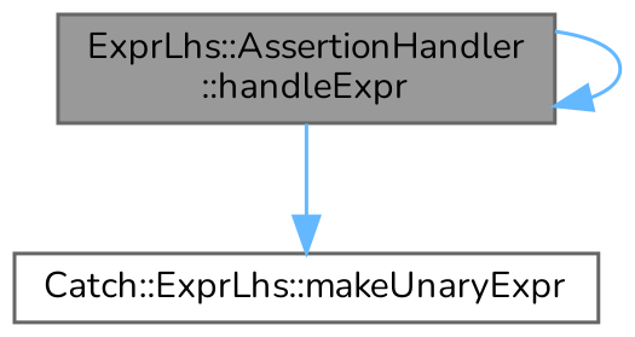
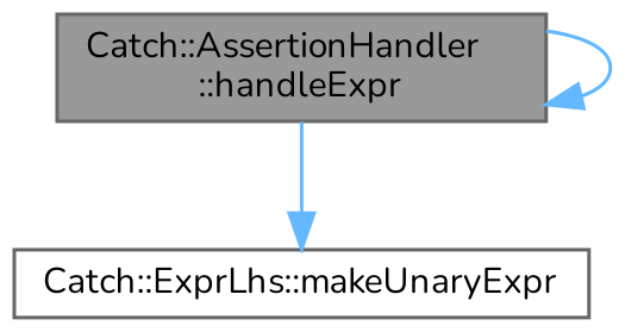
  digraph {
    rankdir=TB
    fontname=Nunito
    node [fontname=Nunito fontsize=10 shape=box style=filled]
    edge [color=steelblue1 fontname=Nunito fontsize=10 labelfontname=Helvetica labelfontsize=10 style=solid]
-   n1 [color=gray40 fillcolor=grey60 fontcolor=black height=0.2 label="ExprLhs::AssertionHandler\l::handleExpr" width=0.4]
+   n1 [color=gray40 fillcolor=grey60 fontcolor=black height=0.2 label="Catch::AssertionHandler\l::handleExpr" width=0.4]
    n2 [color=grey40 fillcolor=white height=0.2 label="Catch::ExprLhs::makeUnaryExpr" width=0.4]
    n1 -> n1
    n1 -> n2
  }
